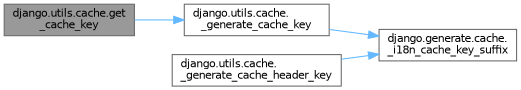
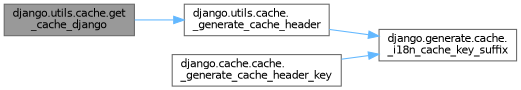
  digraph {
    rankdir=LR
    node [color=grey40 fillcolor=white fontname=Helvetica fontsize=10 shape=box style=filled]
    edge [color=steelblue1 fontname=Helvetica fontsize=10 labelfontname=Helvetica labelfontsize=10 style=solid]
-   n1 [color=gray40 fillcolor=grey60 fontcolor=black height=0.2 label="django.utils.cache.get\l_cache_key" width=0.4]
-   n2 [height=0.2 label="django.utils.cache.\l_generate_cache_key" width=0.4]
-   n3 [height=0.2 label="django.utils.cache.\l_generate_cache_header_key" width=0.4]
+   n1 [color=gray40 fillcolor=grey60 fontcolor=black height=0.2 label="django.utils.cache.get\l_cache_django" width=0.4]
+   n2 [height=0.2 label="django.utils.cache.\l_generate_cache_header" width=0.4]
+   n3 [height=0.2 label="django.cache.cache.\l_generate_cache_header_key" width=0.4]
    n4 [height=0.2 label="django.generate.cache.\l_i18n_cache_key_suffix" width=0.4]
    n1 -> n2
    n2 -> n4
    n3 -> n4
  }
